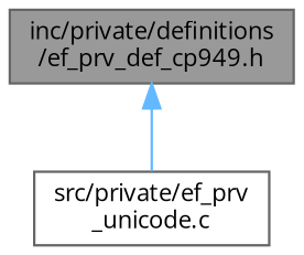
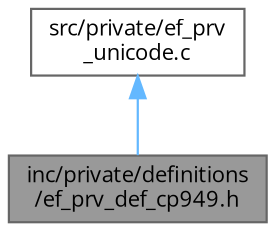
  digraph {
    fontname="Open Sans"
    node [fontname="Open Sans" fontsize=10 shape=box style=filled]
    n1 [color=gray40 fillcolor=grey60 fontcolor=black height=0.2 label="inc/private/definitions\l/ef_prv_def_cp949.h" width=0.4]
    n2 [color=grey40 fillcolor=white height=0.2 label="src/private/ef_prv\l_unicode.c" width=0.4]
-   n1 -> n2 [color=steelblue1 dir=back fontname="Open Sans" fontsize=10 labelfontname=Helvetica labelfontsize=10 style=solid]
+   n2 -> n1 [color=steelblue1 dir=back fontname="Open Sans" fontsize=10 labelfontname=Helvetica labelfontsize=10 style=solid]
  }
